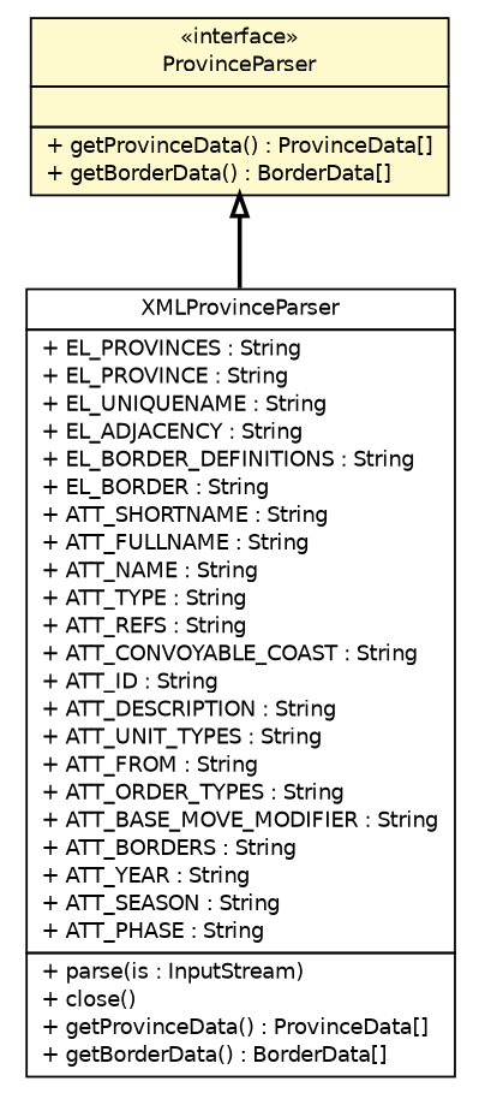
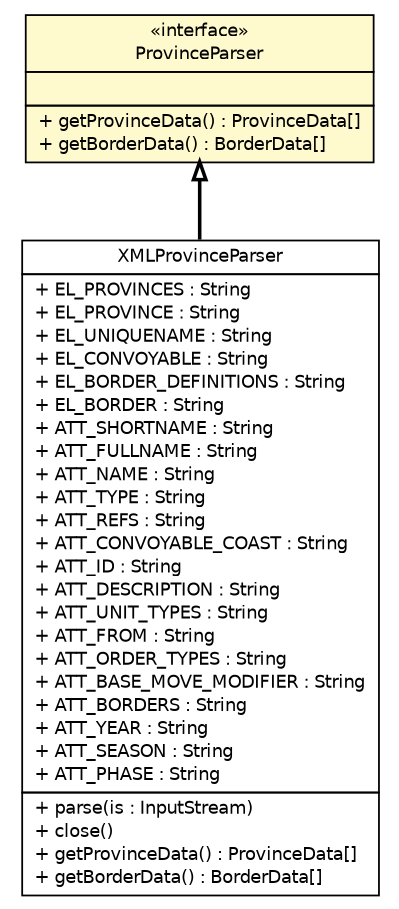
  digraph {
    nodesep=0.25
    ranksep=0.5
    node [fontcolor=black fontname=Helvetica fontsize=10.0 shape=plaintext]
    n1 [label=<<table title="dip.world.variant.parser.ProvinceParser" border="0" cellborder="1" cellspacing="0" cellpadding="2" port="p" bgcolor="lemonChiffon" href="./ProvinceParser.html"> 		<tr><td><table border="0" cellspacing="0" cellpadding="1"> <tr><td align="center" balign="center"> &#171;interface&#187; </td></tr> <tr><td align="center" balign="center"> ProvinceParser </td></tr> 		</table></td></tr> 		<tr><td><table border="0" cellspacing="0" cellpadding="1"> <tr><td align="left" balign="left">  </td></tr> 		</table></td></tr> 		<tr><td><table border="0" cellspacing="0" cellpadding="1"> <tr><td align="left" balign="left"> + getProvinceData() : ProvinceData[] </td></tr> <tr><td align="left" balign="left"> + getBorderData() : BorderData[] </td></tr> 		</table></td></tr> 		</table>>]
-   n2 [label=<<table title="dip.world.variant.parser.XMLProvinceParser" border="0" cellborder="1" cellspacing="0" cellpadding="2" port="p" href="./XMLProvinceParser.html"> 		<tr><td><table border="0" cellspacing="0" cellpadding="1"> <tr><td align="center" balign="center"> XMLProvinceParser </td></tr> 		</table></td></tr> 		<tr><td><table border="0" cellspacing="0" cellpadding="1"> <tr><td align="left" balign="left"> + EL_PROVINCES : String </td></tr> <tr><td align="left" balign="left"> + EL_PROVINCE : String </td></tr> <tr><td align="left" balign="left"> + EL_UNIQUENAME : String </td></tr> <tr><td align="left" balign="left"> + EL_ADJACENCY : String </td></tr> <tr><td align="left" balign="left"> + EL_BORDER_DEFINITIONS : String </td></tr> <tr><td align="left" balign="left"> + EL_BORDER : String </td></tr> <tr><td align="left" balign="left"> + ATT_SHORTNAME : String </td></tr> <tr><td align="left" balign="left"> + ATT_FULLNAME : String </td></tr> <tr><td align="left" balign="left"> + ATT_NAME : String </td></tr> <tr><td align="left" balign="left"> + ATT_TYPE : String </td></tr> <tr><td align="left" balign="left"> + ATT_REFS : String </td></tr> <tr><td align="left" balign="left"> + ATT_CONVOYABLE_COAST : String </td></tr> <tr><td align="left" balign="left"> + ATT_ID : String </td></tr> <tr><td align="left" balign="left"> + ATT_DESCRIPTION : String </td></tr> <tr><td align="left" balign="left"> + ATT_UNIT_TYPES : String </td></tr> <tr><td align="left" balign="left"> + ATT_FROM : String </td></tr> <tr><td align="left" balign="left"> + ATT_ORDER_TYPES : String </td></tr> <tr><td align="left" balign="left"> + ATT_BASE_MOVE_MODIFIER : String </td></tr> <tr><td align="left" balign="left"> + ATT_BORDERS : String </td></tr> <tr><td align="left" balign="left"> + ATT_YEAR : String </td></tr> <tr><td align="left" balign="left"> + ATT_SEASON : String </td></tr> <tr><td align="left" balign="left"> + ATT_PHASE : String </td></tr> 		</table></td></tr> 		<tr><td><table border="0" cellspacing="0" cellpadding="1"> <tr><td align="left" balign="left"> + parse(is : InputStream) </td></tr> <tr><td align="left" balign="left"> + close() </td></tr> <tr><td align="left" balign="left"> + getProvinceData() : ProvinceData[] </td></tr> <tr><td align="left" balign="left"> + getBorderData() : BorderData[] </td></tr> 		</table></td></tr> 		</table>>]
+   n2 [label=<<table title="dip.world.variant.parser.XMLProvinceParser" border="0" cellborder="1" cellspacing="0" cellpadding="2" port="p" href="./XMLProvinceParser.html"> 		<tr><td><table border="0" cellspacing="0" cellpadding="1"> <tr><td align="center" balign="center"> XMLProvinceParser </td></tr> 		</table></td></tr> 		<tr><td><table border="0" cellspacing="0" cellpadding="1"> <tr><td align="left" balign="left"> + EL_PROVINCES : String </td></tr> <tr><td align="left" balign="left"> + EL_PROVINCE : String </td></tr> <tr><td align="left" balign="left"> + EL_UNIQUENAME : String </td></tr> <tr><td align="left" balign="left"> + EL_CONVOYABLE : String </td></tr> <tr><td align="left" balign="left"> + EL_BORDER_DEFINITIONS : String </td></tr> <tr><td align="left" balign="left"> + EL_BORDER : String </td></tr> <tr><td align="left" balign="left"> + ATT_SHORTNAME : String </td></tr> <tr><td align="left" balign="left"> + ATT_FULLNAME : String </td></tr> <tr><td align="left" balign="left"> + ATT_NAME : String </td></tr> <tr><td align="left" balign="left"> + ATT_TYPE : String </td></tr> <tr><td align="left" balign="left"> + ATT_REFS : String </td></tr> <tr><td align="left" balign="left"> + ATT_CONVOYABLE_COAST : String </td></tr> <tr><td align="left" balign="left"> + ATT_ID : String </td></tr> <tr><td align="left" balign="left"> + ATT_DESCRIPTION : String </td></tr> <tr><td align="left" balign="left"> + ATT_UNIT_TYPES : String </td></tr> <tr><td align="left" balign="left"> + ATT_FROM : String </td></tr> <tr><td align="left" balign="left"> + ATT_ORDER_TYPES : String </td></tr> <tr><td align="left" balign="left"> + ATT_BASE_MOVE_MODIFIER : String </td></tr> <tr><td align="left" balign="left"> + ATT_BORDERS : String </td></tr> <tr><td align="left" balign="left"> + ATT_YEAR : String </td></tr> <tr><td align="left" balign="left"> + ATT_SEASON : String </td></tr> <tr><td align="left" balign="left"> + ATT_PHASE : String </td></tr> 		</table></td></tr> 		<tr><td><table border="0" cellspacing="0" cellpadding="1"> <tr><td align="left" balign="left"> + parse(is : InputStream) </td></tr> <tr><td align="left" balign="left"> + close() </td></tr> <tr><td align="left" balign="left"> + getProvinceData() : ProvinceData[] </td></tr> <tr><td align="left" balign="left"> + getBorderData() : BorderData[] </td></tr> 		</table></td></tr> 		</table>>]
    n1 -> n2 [arrowtail=empty dir=back fontname=Helvetica fontsize=10 headport=p labelfontname=Helvetica labelfontsize=10 style=bold tailport=p color=black]
  }
